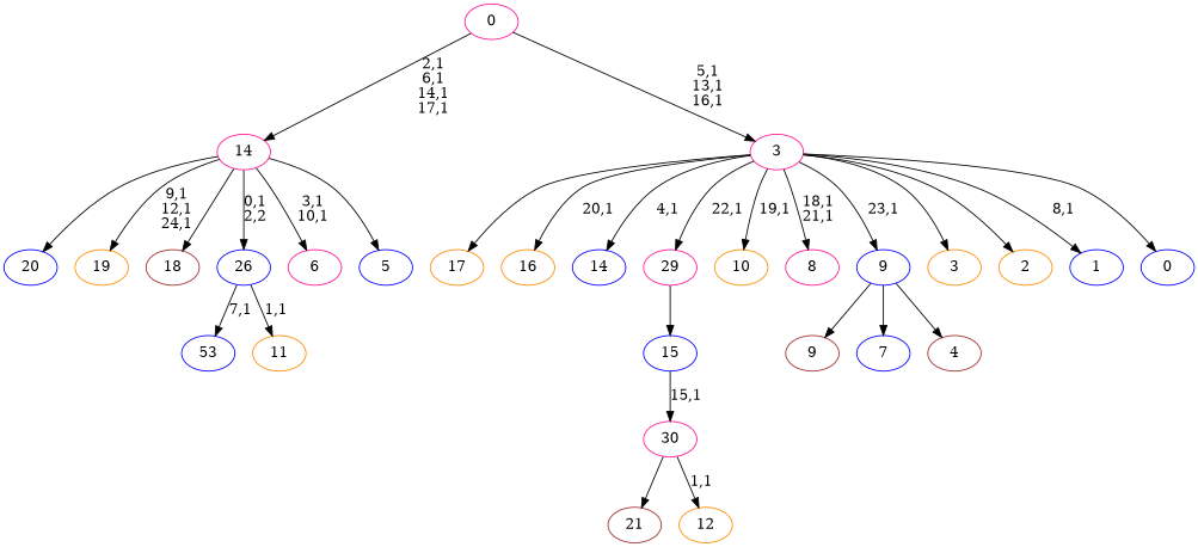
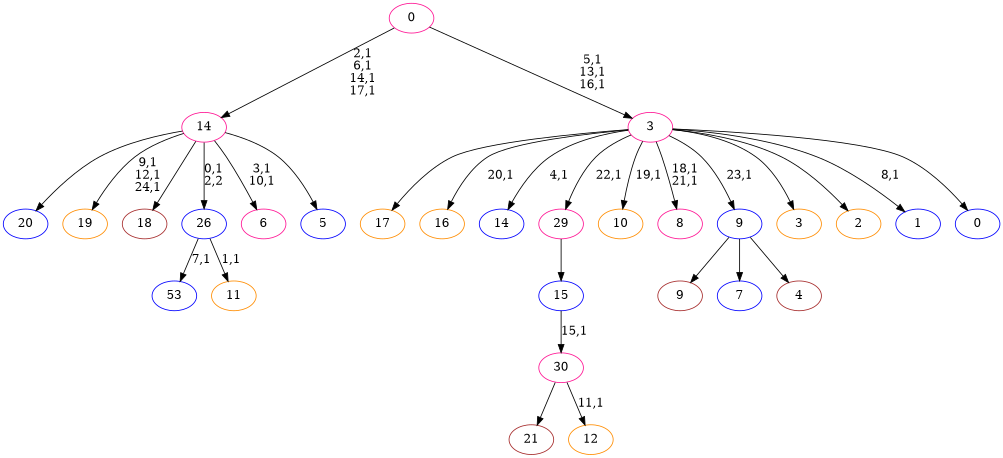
  digraph {
    node [color=blue]
    n1 [color=brown label=21]
    n2 [label=20]
    n3 [color=darkorange label=19]
    n4 [color=brown label=18]
    n5 [color=darkorange label=17]
    n6 [color=darkorange label=16]
    n7 [label=15]
    30 [color=deeppink]
    n9 [label=14]
    n10 [label=53]
    n11 [color=darkorange label=12]
    29 [color=deeppink]
    n13 [color=darkorange label=11]
    26
    n15 [color=darkorange label=10]
    n16 [color=brown label=9]
    n17 [color=deeppink label=8]
    n18 [label=7]
    n19 [color=deeppink label=6]
    n20 [label=5]
    14 [color=deeppink]
    n22 [color=brown label=4]
    9
    n24 [color=darkorange label=3]
    n25 [color=darkorange label=2]
    n26 [label=1]
    n27 [label=0]
    3 [color=deeppink]
    0 [color=deeppink]
    n7 -> 30 [label="15,1"]
    30 -> n1
-   30 -> n11 [label="1,1"]
+   30 -> n11 [label="11,1"]
    29 -> n7
    26 -> n10 [label="7,1"]
    26 -> n13 [label="1,1"]
    14 -> n2
    14 -> n3 [label="9,1\n12,1\n24,1"]
    14 -> n4
    14 -> 26 [label="0,1\n2,2"]
    14 -> n19 [label="3,1\n10,1"]
    14 -> n20
    9 -> n16
    9 -> n18
    9 -> n22
    3 -> n5
    3 -> n6 [label="20,1"]
    3 -> n9 [label="4,1"]
    3 -> 29 [label="22,1"]
    3 -> n15 [label="19,1"]
    3 -> n17 [label="18,1\n21,1"]
    3 -> 9 [label="23,1"]
    3 -> n24
    3 -> n25
    3 -> n26 [label="8,1"]
    3 -> n27
    0 -> 14 [label="2,1\n6,1\n14,1\n17,1"]
    0 -> 3 [label="5,1\n13,1\n16,1"]
  }
